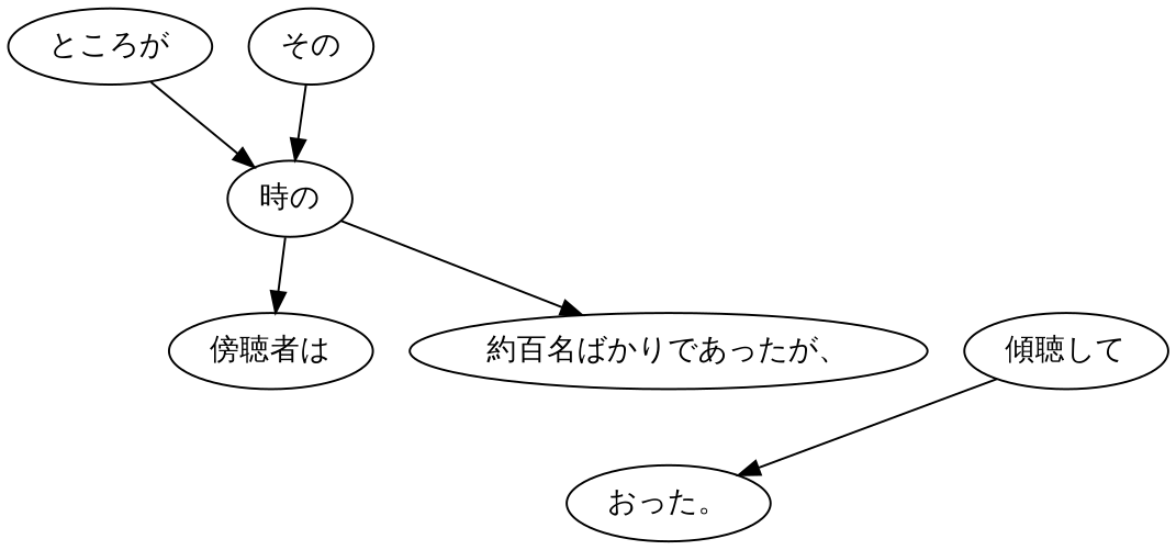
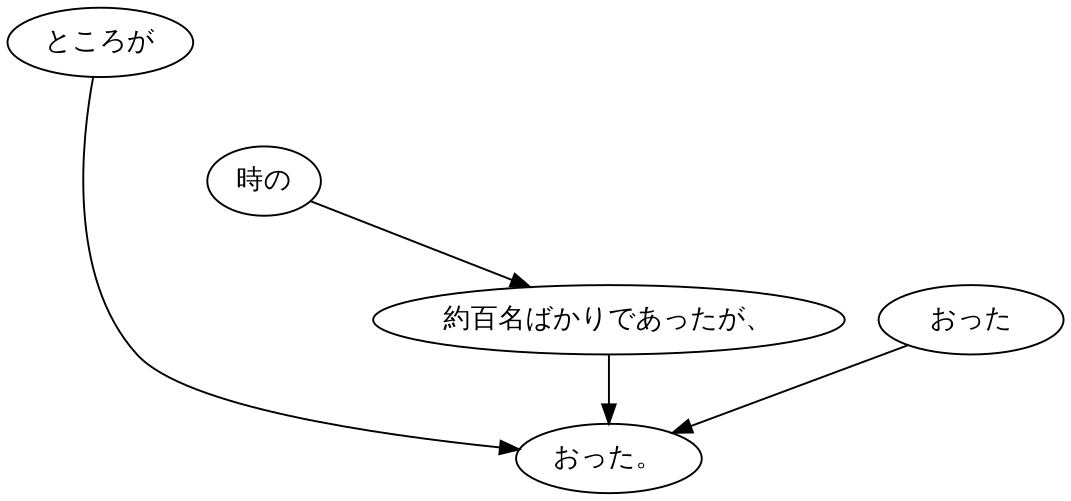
  digraph {
    n1 [label="ところが"]
    n2 [label="おった。"]
-   n3 [label="その"]
    n4 [label="時の"]
-   n5 [label="傍聴者は"]
    n6 [label="約百名ばかりであったが、"]
-   n7 [label="傾聴して"]
-   n1 -> n4
-   n3 -> n4
-   n4 -> n5
+   n7 [label="おった"]
+   n1 -> n2
    n4 -> n6
+   n6 -> n2
    n7 -> n2
  }
